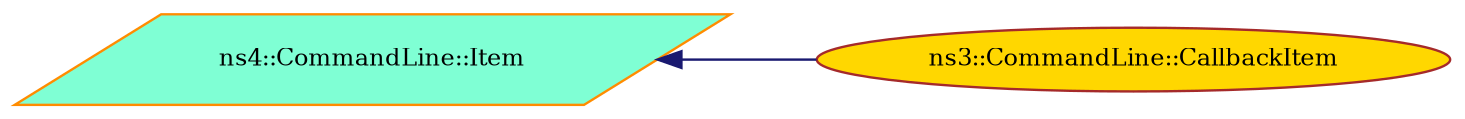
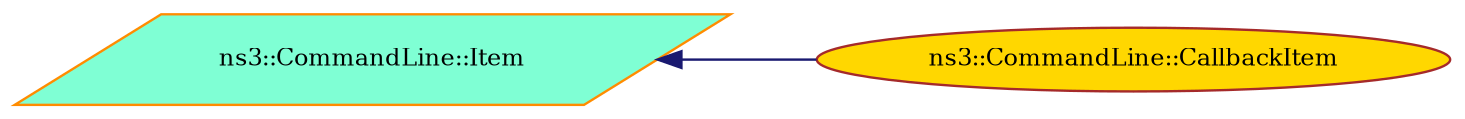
  digraph {
    rankdir=LR
    fontname="DejaVu Serif"
    node [fontname="DejaVu Serif" fontsize=10 style=filled]
    n1 [color=brown fillcolor=gold fontcolor=black height=0.2 label="ns3::CommandLine::CallbackItem" shape=ellipse width=0.4]
-   n2 [color=darkorange fillcolor=aquamarine height=0.2 label="ns4::CommandLine::Item" shape=parallelogram width=0.4]
+   n2 [color=darkorange fillcolor=aquamarine height=0.2 label="ns3::CommandLine::Item" shape=parallelogram width=0.4]
    n2 -> n1 [color=midnightblue dir=back fontname="DejaVu Serif" fontsize=10 labelfontname=Helvetica labelfontsize=10 style=solid]
  }
